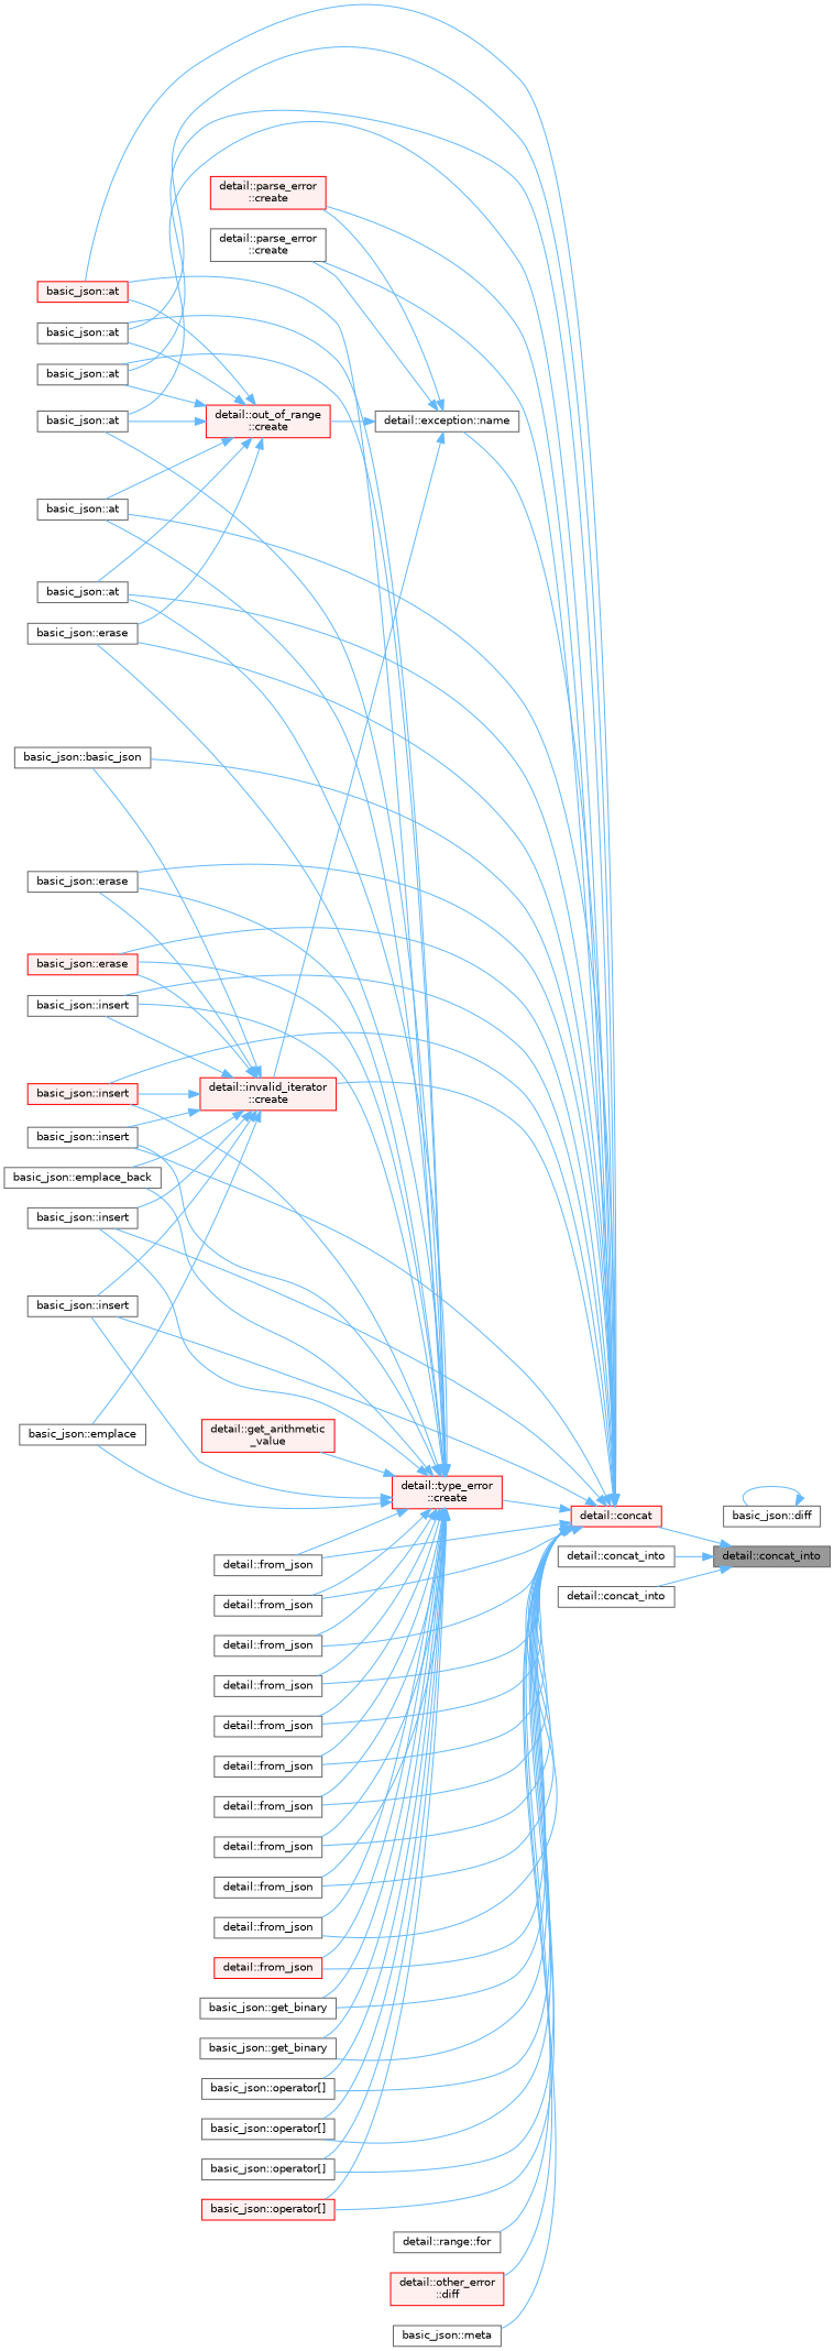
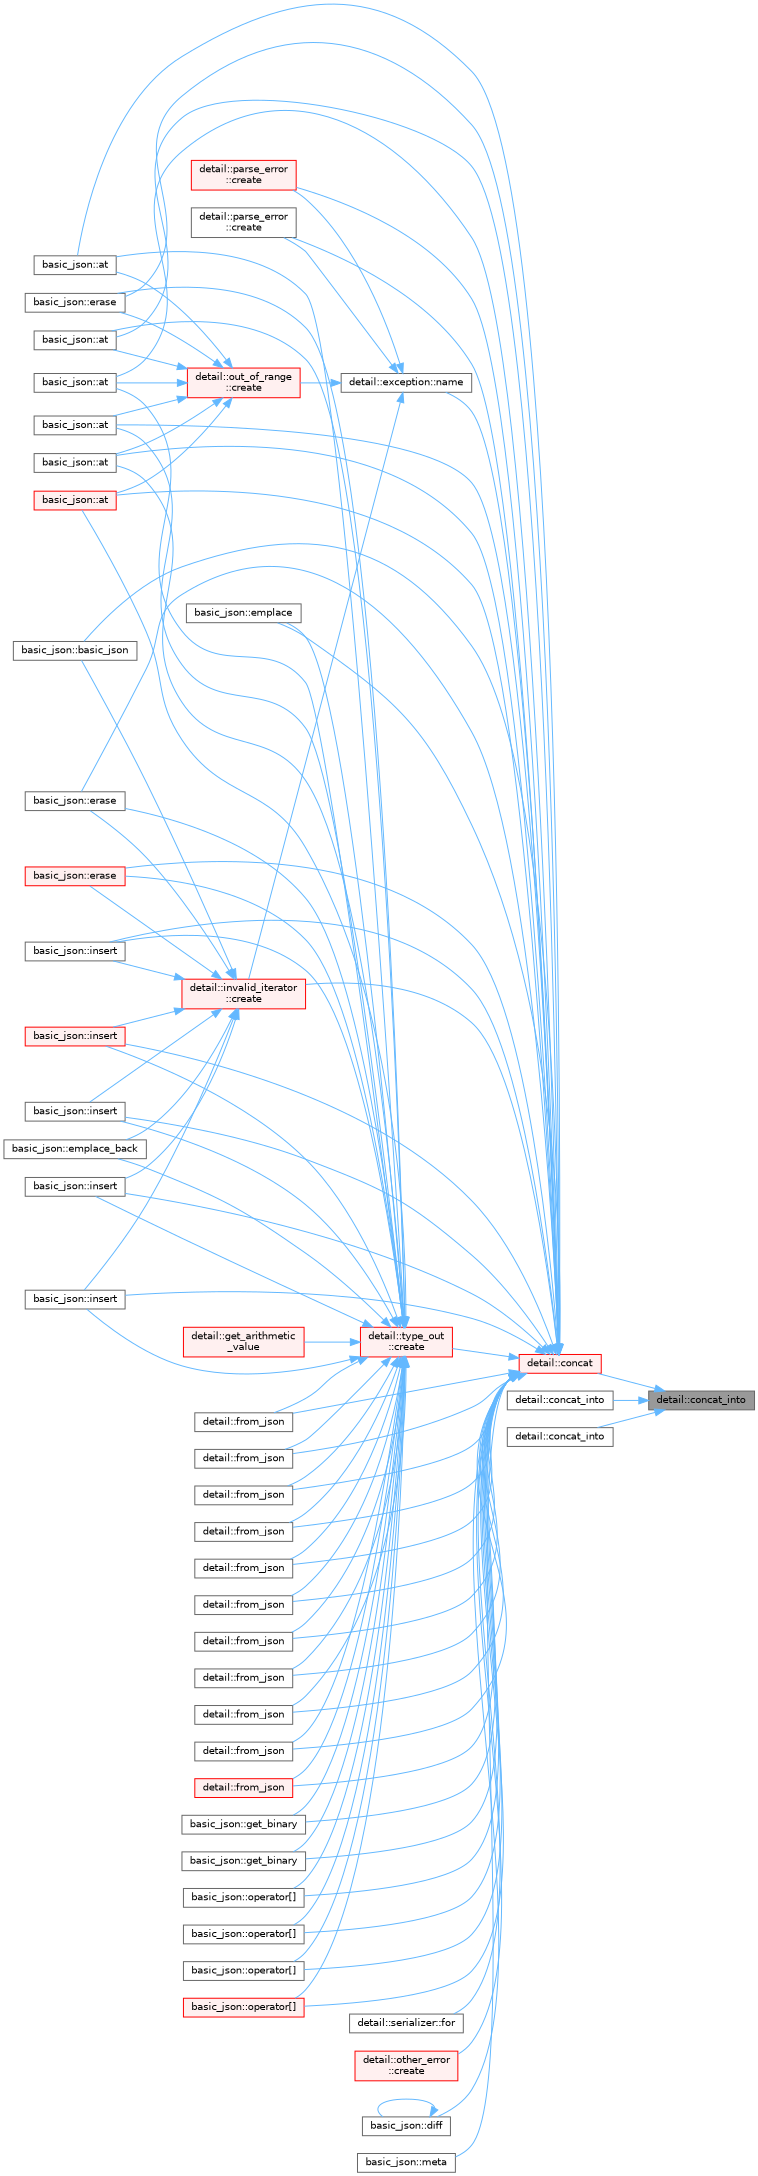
  digraph {
    rankdir=RL
    node [color=grey40 fillcolor=white fontname=Helvetica fontsize=10 shape=box style=filled]
    edge [color=steelblue1 dir=back fontname=Helvetica fontsize=10 labelfontname=Helvetica labelfontsize=10 style=solid]
    n1 [color=gray40 fillcolor=grey60 fontcolor=black height=0.2 label="detail::concat_into" width=0.4]
    n2 [color=red fillcolor="#FFF0F0" height=0.2 label="detail::concat" width=0.4]
    n3 [height=0.2 label="detail::concat_into" width=0.4]
    n4 [height=0.2 label="detail::concat_into" width=0.4]
    n5 [height=0.2 label="basic_json::at" width=0.4]
    n6 [height=0.2 label="basic_json::at" width=0.4]
    n7 [height=0.2 label="basic_json::at" width=0.4]
    n8 [height=0.2 label="basic_json::at" width=0.4]
    n9 [color=red fillcolor="#FFF0F0" height=0.2 label="basic_json::at" width=0.4]
    n10 [height=0.2 label="basic_json::at" width=0.4]
    n11 [height=0.2 label="basic_json::basic_json" width=0.4]
    n12 [color=red fillcolor="#FFF0F0" height=0.2 label="detail::parse_error\l::create" width=0.4]
    n13 [color=red fillcolor="#FFF0F0" height=0.2 label="detail::invalid_iterator\l::create" width=0.4]
    n14 [height=0.2 label="basic_json::erase" width=0.4]
    n15 [color=red fillcolor="#FFF0F0" height=0.2 label="basic_json::erase" width=0.4]
    n16 [height=0.2 label="basic_json::insert" width=0.4]
    n17 [color=red fillcolor="#FFF0F0" height=0.2 label="basic_json::insert" width=0.4]
    n18 [height=0.2 label="basic_json::insert" width=0.4]
    n19 [height=0.2 label="basic_json::insert" width=0.4]
    n20 [height=0.2 label="basic_json::insert" width=0.4]
-   n21 [color=red fillcolor="#FFF0F0" height=0.2 label="detail::type_error\l::create" width=0.4]
+   n21 [color=red fillcolor="#FFF0F0" height=0.2 label="detail::type_out\l::create" width=0.4]
    n22 [height=0.2 label="basic_json::emplace" width=0.4]
    n23 [height=0.2 label="basic_json::erase" width=0.4]
-   n24 [height=0.2 label="detail::range::for" width=0.4]
+   n24 [height=0.2 label="detail::serializer::for" width=0.4]
    n25 [height=0.2 label="detail::from_json" width=0.4]
    n26 [height=0.2 label="detail::from_json" width=0.4]
    n27 [height=0.2 label="detail::from_json" width=0.4]
    n28 [height=0.2 label="detail::from_json" width=0.4]
    n29 [height=0.2 label="detail::from_json" width=0.4]
    n30 [height=0.2 label="detail::from_json" width=0.4]
    n31 [height=0.2 label="detail::from_json" width=0.4]
    n32 [height=0.2 label="detail::from_json" width=0.4]
    n33 [height=0.2 label="detail::from_json" width=0.4]
    n34 [height=0.2 label="detail::from_json" width=0.4]
    n35 [color=red fillcolor="#FFF0F0" height=0.2 label="detail::from_json" width=0.4]
    n36 [height=0.2 label="basic_json::get_binary" width=0.4]
    n37 [height=0.2 label="basic_json::get_binary" width=0.4]
    n38 [height=0.2 label="basic_json::operator[]" width=0.4]
    n39 [height=0.2 label="basic_json::operator[]" width=0.4]
    n40 [height=0.2 label="basic_json::operator[]" width=0.4]
    n41 [color=red fillcolor="#FFF0F0" height=0.2 label="basic_json::operator[]" width=0.4]
-   n42 [color=red fillcolor="#FFF0F0" height=0.2 label="detail::other_error\l::diff" width=0.4]
+   n42 [color=red fillcolor="#FFF0F0" height=0.2 label="detail::other_error\l::create" width=0.4]
    n43 [height=0.2 label="detail::parse_error\l::create" width=0.4]
    n44 [height=0.2 label="basic_json::diff" width=0.4]
    n45 [height=0.2 label="basic_json::meta" width=0.4]
    n46 [height=0.2 label="detail::exception::name" width=0.4]
    n47 [height=0.2 label="basic_json::emplace_back" width=0.4]
    n48 [color=red fillcolor="#FFF0F0" height=0.2 label="detail::get_arithmetic\l_value" width=0.4]
    n49 [color=red fillcolor="#FFF0F0" height=0.2 label="detail::out_of_range\l::create" width=0.4]
    n1 -> n2
    n1 -> n3
    n1 -> n4
    n2 -> n5
    n2 -> n6
    n2 -> n7
    n2 -> n8
    n2 -> n9
    n2 -> n10
    n2 -> n11
    n2 -> n12
    n2 -> n13
    n2 -> n14
    n2 -> n15
    n2 -> n16
    n2 -> n17
    n2 -> n18
    n2 -> n19
    n2 -> n20
    n2 -> n21
-   n13 -> n22
+   n2 -> n22
    n2 -> n23
    n2 -> n24
    n2 -> n25
    n2 -> n26
    n2 -> n27
    n2 -> n28
    n2 -> n29
    n2 -> n30
    n2 -> n31
    n2 -> n32
    n2 -> n33
    n2 -> n34
    n2 -> n35
    n2 -> n36
    n2 -> n37
    n2 -> n38
    n2 -> n39
    n2 -> n40
    n2 -> n41
    n2 -> n42
    n2 -> n43
+   n2 -> n44
    n2 -> n45
    n2 -> n46
    n13 -> n11
    n13 -> n14
    n13 -> n15
    n13 -> n16
    n13 -> n17
    n13 -> n18
    n13 -> n19
    n13 -> n20
    n13 -> n47
    n21 -> n5
    n21 -> n6
    n21 -> n7
    n21 -> n8
    n21 -> n9
    n21 -> n10
    n21 -> n14
    n21 -> n15
    n21 -> n16
    n21 -> n17
    n21 -> n18
    n21 -> n19
    n21 -> n20
    n21 -> n22
    n21 -> n23
    n21 -> n25
    n21 -> n26
    n21 -> n27
    n21 -> n28
    n21 -> n29
    n21 -> n30
    n21 -> n31
    n21 -> n32
    n21 -> n33
    n21 -> n34
    n21 -> n35
    n21 -> n36
    n21 -> n37
    n21 -> n38
    n21 -> n39
    n21 -> n40
    n21 -> n41
    n21 -> n47
    n21 -> n48
    n44 -> n44
    n46 -> n12
    n46 -> n13
    n46 -> n43
    n46 -> n49
    n49 -> n5
    n49 -> n6
    n49 -> n7
    n49 -> n8
    n49 -> n9
    n49 -> n10
    n49 -> n23
  }
